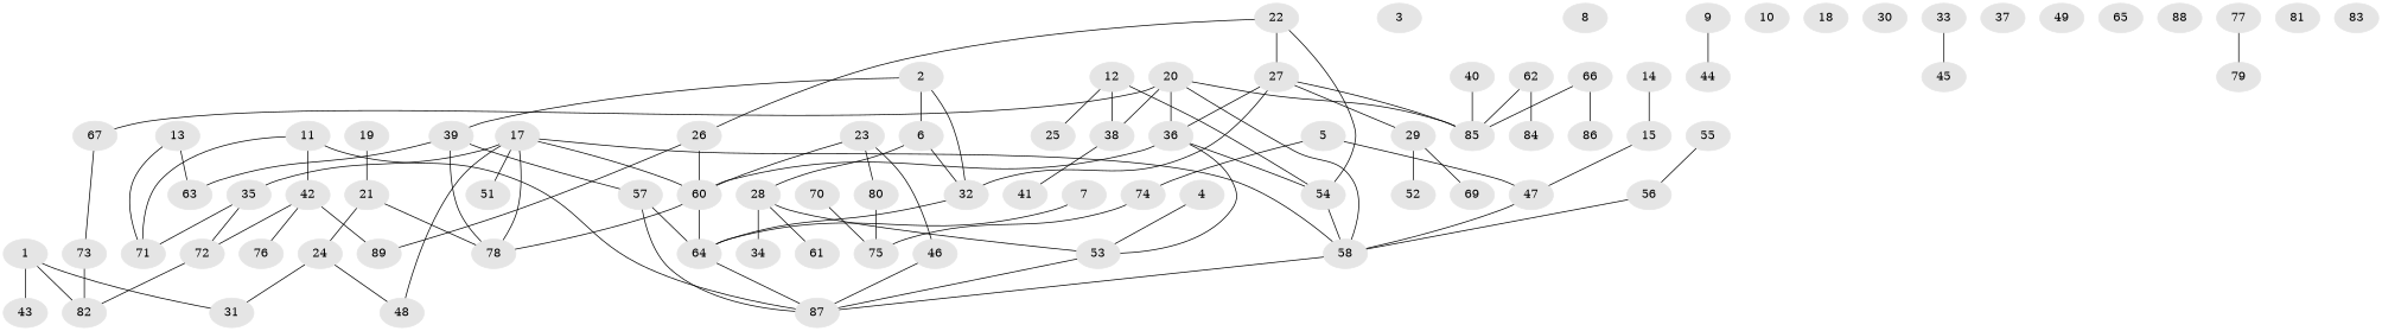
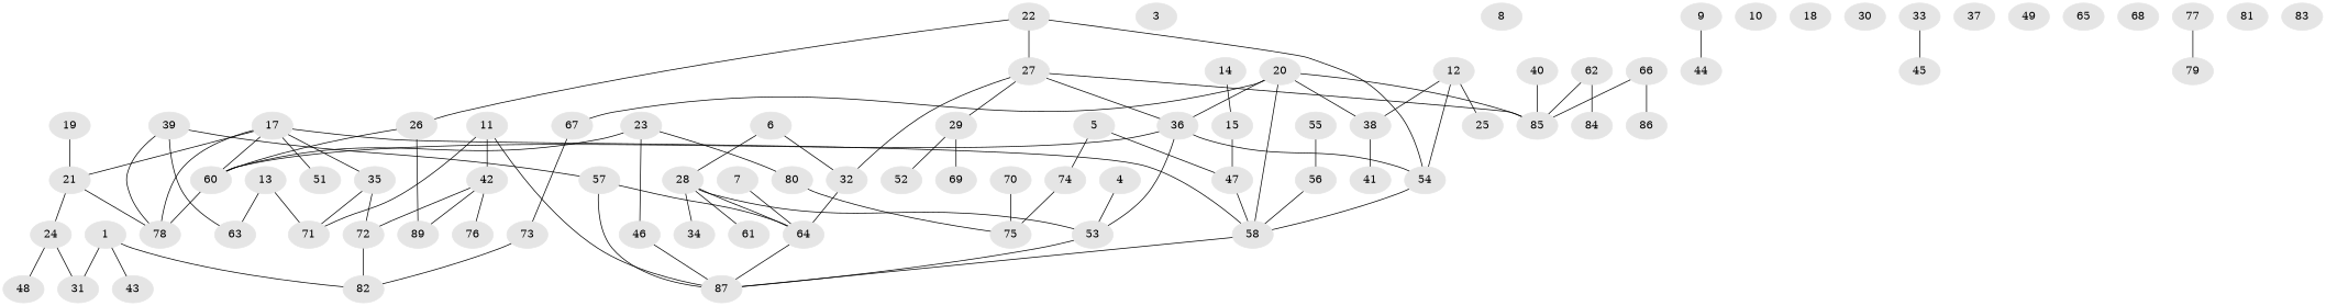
  graph {
    node [color=gray90 style=filled]
    1
    31
    43
    82
-   2
    6
    32
    39
    28
    64
    63
    78
    57
    3
    4
    53
    87
    5
    47
    74
    58
    75
    34
    61
    7
    8
    9
    44
    10
    11
    42
    71
    n33 [label=89]
    72
    76
    12
    25
    38
    54
    41
    13
    14
    15
    35
    17
    48
    51
    60
    18
    19
    21
    24
    20
    36
    67
    85
    73
    22
    26
    27
    29
    23
    46
    80
    52
    69
    30
    33
    45
    37
    40
    49
    55
    56
    62
    84
    65
    66
    86
-   68 [label=88]
+   68
    70
    77
    79
    81
    83
    1 -- 31
    1 -- 43
    1 -- 82
-   2 -- 6
-   2 -- 32
-   2 -- 39
    6 -- 32
    6 -- 28
    32 -- 64
    39 -- 63
    39 -- 78
    39 -- 57
    28 -- 53
    28 -- 34
    28 -- 61
    64 -- 87
    57 -- 64
    57 -- 87
    4 -- 53
    53 -- 87
    5 -- 47
    5 -- 74
    47 -- 58
    74 -- 75
    58 -- 87
    7 -- 64
    9 -- 44
    11 -- 87
    11 -- 42
    11 -- 71
    42 -- n33
    42 -- 72
    42 -- 76
    72 -- 82
    12 -- 25
    12 -- 38
    12 -- 54
    38 -- 41
    54 -- 58
    13 -- 63
    13 -- 71
    14 -- 15
    15 -- 47
    35 -- 71
    35 -- 72
    17 -- 78
    17 -- 58
    17 -- 35
-   17 -- 48
+   17 -- 21
    17 -- 51
    17 -- 60
-   60 -- 64
+   28 -- 64
    60 -- 78
    19 -- 21
    21 -- 78
    21 -- 24
    24 -- 31
    24 -- 48
    20 -- 58
    20 -- 38
    20 -- 36
    20 -- 67
    20 -- 85
    36 -- 53
    36 -- 54
    36 -- 60
    67 -- 73
    73 -- 82
    22 -- 54
    22 -- 26
    22 -- 27
    26 -- n33
    26 -- 60
    27 -- 32
    27 -- 36
    27 -- 85
    27 -- 29
    29 -- 52
    29 -- 69
    23 -- 60
    23 -- 46
    23 -- 80
    46 -- 87
    80 -- 75
    33 -- 45
    40 -- 85
    55 -- 56
    56 -- 58
    62 -- 85
    62 -- 84
    66 -- 85
    66 -- 86
    70 -- 75
    77 -- 79
  }
